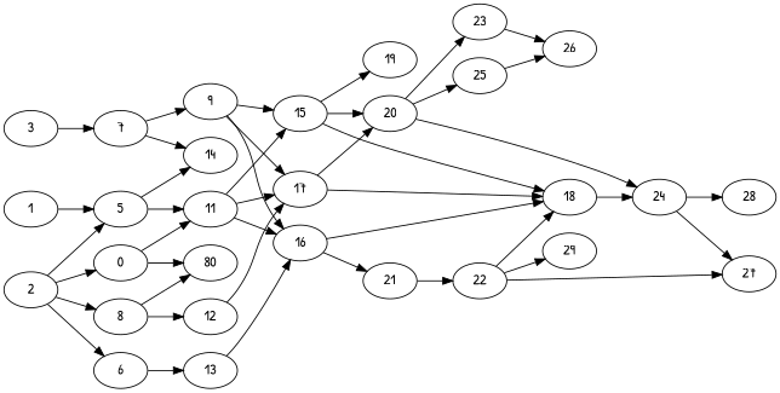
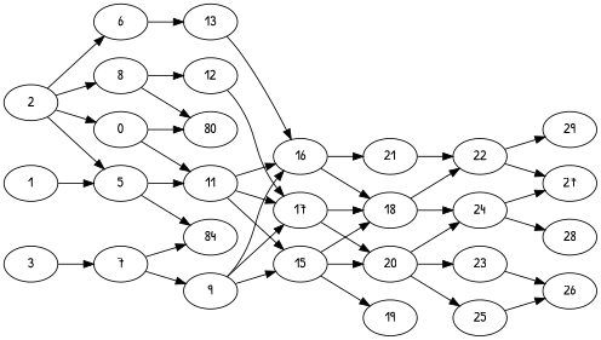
  digraph {
    fontname="Patrick Hand"
    rankdir=LR
    node [alpha=0.16 fontname="Patrick Hand"]
    edge [fontname="Patrick Hand"]
    1 [alpha=0.12 expect_size=31030272]
    5 [alpha=0.03 expect_size=16256000]
    11 [alpha=0.15 expect_size=13911040]
-   14 [alpha=0.04 expect_size=27293696]
+   14 [alpha=0.04 expect_size=27293696 label=84]
    15 [alpha=0.08 expect_size=17946624]
    16 [alpha=0.19 expect_size=24627200]
    17 [alpha=0.18 expect_size=26467328]
    2 [expect_size=25994240]
    n9 [expect_size=31211520 label=0]
    6 [alpha=0.01 expect_size=46650368]
    8 [alpha=0.08 expect_size=16354304]
    n12 [expect_size=29152256 label=80]
    13 [alpha=0.12 expect_size=32096256]
    12 [alpha=0.08 expect_size=41349120]
    3 [alpha=0.18 expect_size=32759808]
    7 [alpha=0.19 expect_size=43618304]
    9 [alpha=0.07 expect_size=22016000]
    18 [alpha=0.12 expect_size=24562688]
    19 [alpha=0.01 expect_size=43122688]
    20 [expect_size=12118016]
    21 [alpha=0.02 expect_size=49129472]
    22 [expect_size=38474752]
    24 [alpha=0.20 expect_size=36924416]
    23 [alpha=0.02 expect_size=9423872]
    25 [alpha=0.01 expect_size=46526464]
    27 [expect_size=13652992]
    29 [alpha=0.04 expect_size=36947968]
    28 [alpha=0.17 expect_size=7759872]
    26 [alpha=0.01 expect_size=17053696]
    1 -> 5
    5 -> 11
    5 -> 14
    11 -> 15
    11 -> 16
    11 -> 17
    15 -> 18
    15 -> 19
    15 -> 20
    16 -> 18
    16 -> 21
    17 -> 18
    17 -> 20
    2 -> 5
    2 -> n9
    2 -> 6
    2 -> 8
    n9 -> 11
    n9 -> n12
    6 -> 13
    8 -> n12
    8 -> 12
    13 -> 16
    12 -> 17
    3 -> 7
    7 -> 14
    7 -> 9
    9 -> 15
    9 -> 16
    9 -> 17
-   22 -> 18
+   18 -> 22
    18 -> 24
    20 -> 24
    20 -> 23
    20 -> 25
    21 -> 22
    22 -> 27
    22 -> 29
    24 -> 27
    24 -> 28
    23 -> 26
    25 -> 26
  }
